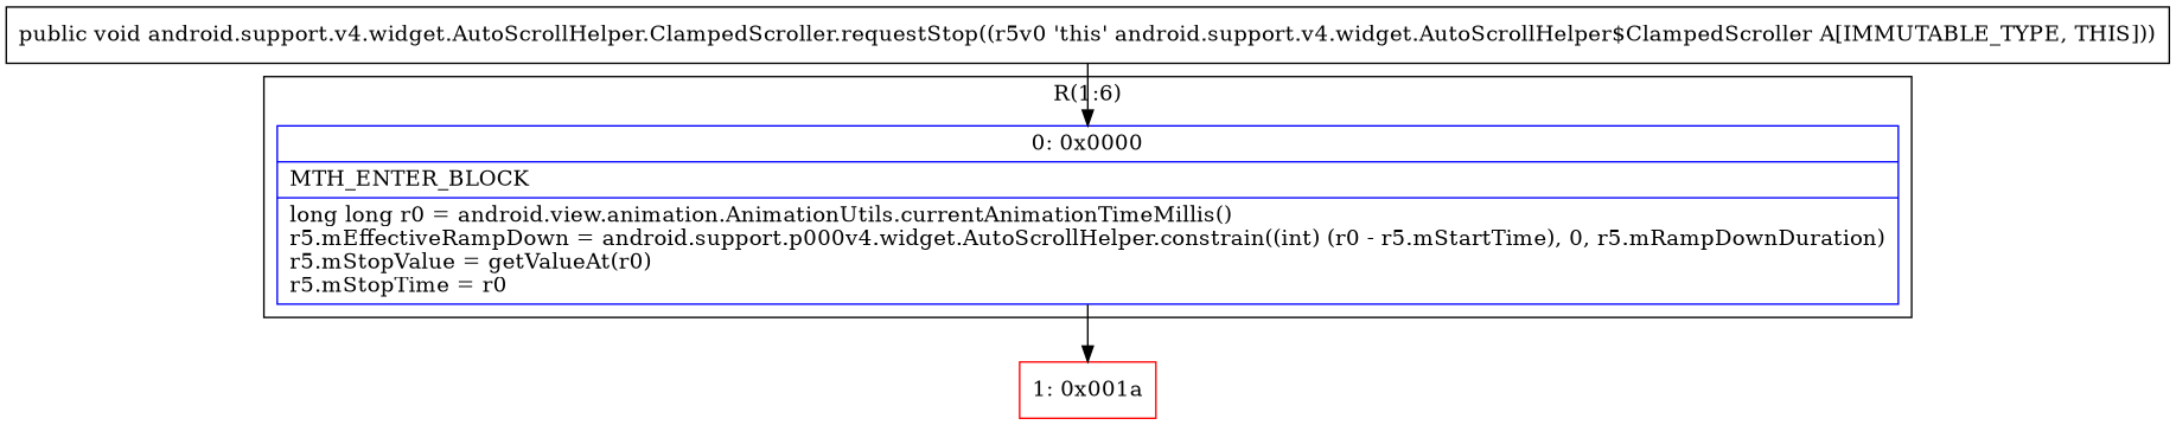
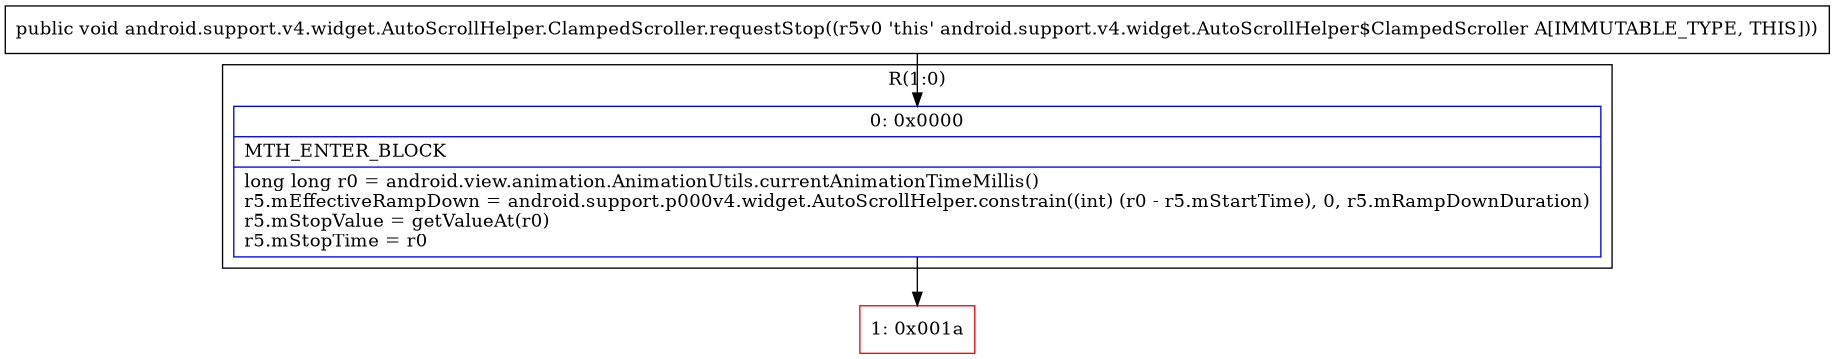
  digraph {
    node [shape=record]
    n1 [color=blue label="{0\:\ 0x0000|MTH_ENTER_BLOCK\l|long long r0 = android.view.animation.AnimationUtils.currentAnimationTimeMillis()\lr5.mEffectiveRampDown = android.support.p000v4.widget.AutoScrollHelper.constrain((int) (r0 \- r5.mStartTime), 0, r5.mRampDownDuration)\lr5.mStopValue = getValueAt(r0)\lr5.mStopTime = r0\l}"]
    n2 [color=red label="{1\:\ 0x001a}"]
    n3 [label="{public void android.support.v4.widget.AutoScrollHelper.ClampedScroller.requestStop((r5v0 'this' android.support.v4.widget.AutoScrollHelper$ClampedScroller A[IMMUTABLE_TYPE, THIS])) }"]
    subgraph cluster_1 {
-     label="R(1:6)"
+     label="R(1:0)"
      n1
    }
    n1 -> n2
    n3 -> n1
  }
